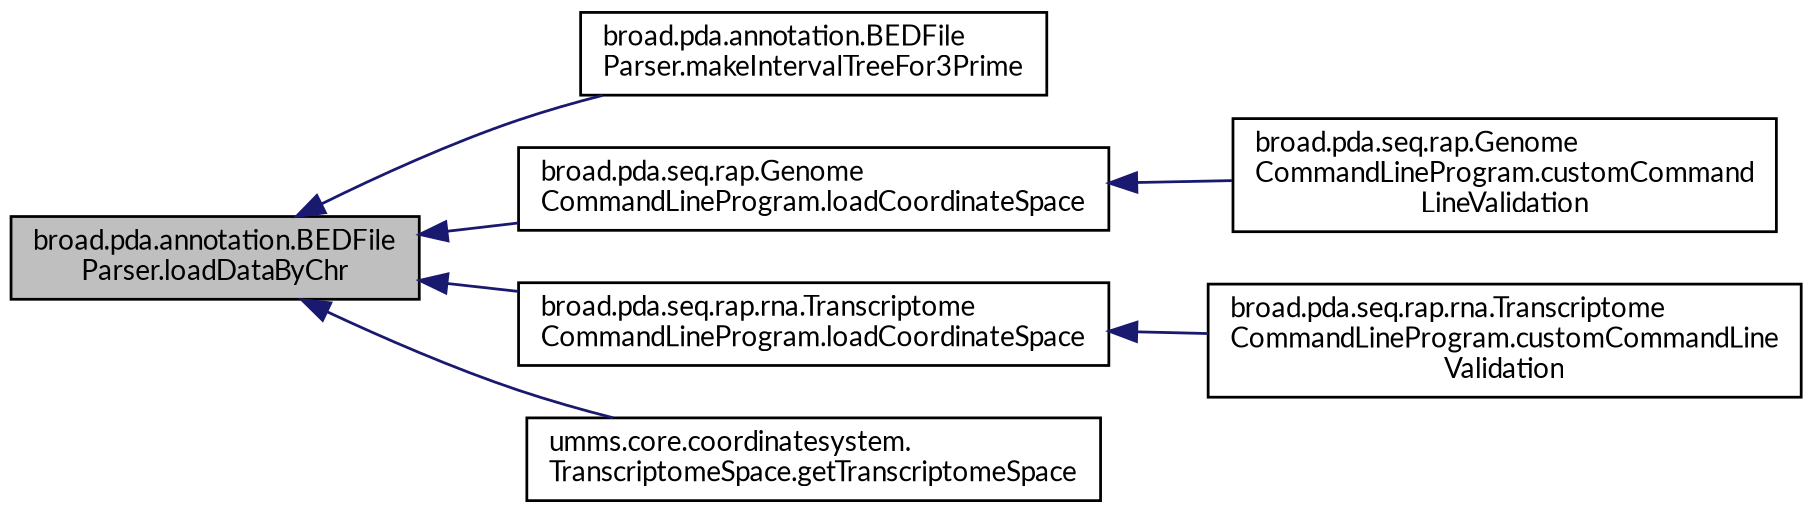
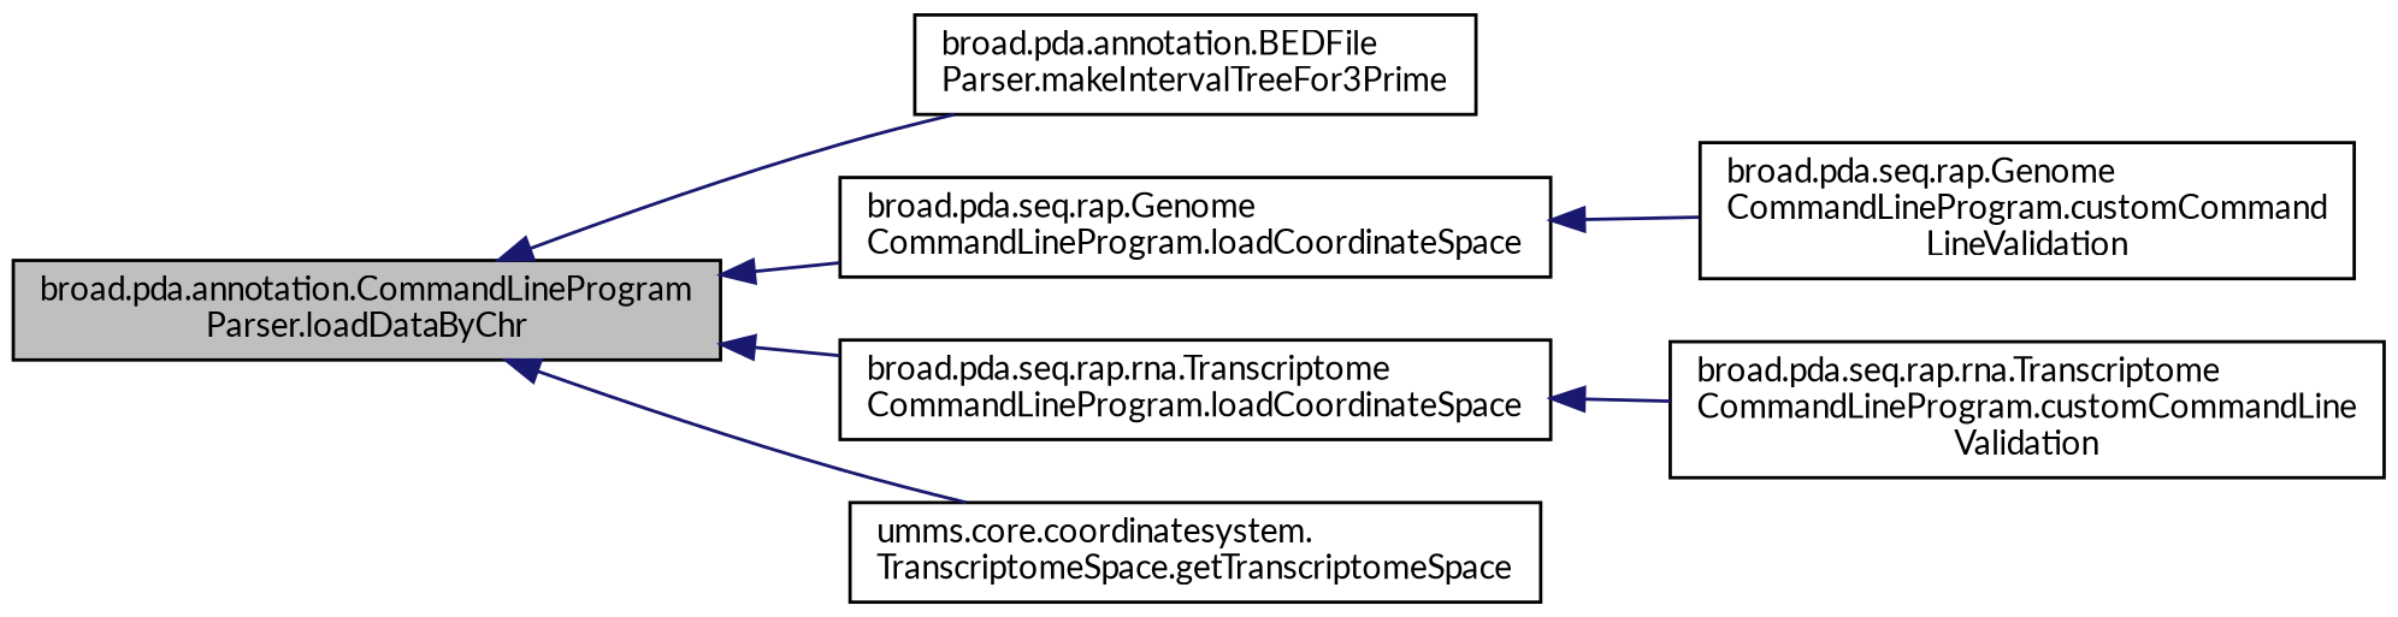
  digraph {
    rankdir=LR
    fontname=Lato
    node [color=black fillcolor=white fontname=Lato fontsize=10 shape=record style=filled]
    edge [color=midnightblue dir=back fontname=Lato fontsize=10 labelfontname=Helvetica labelfontsize=10 style=solid]
-   n1 [fillcolor=grey75 fontcolor=black height=0.2 label="broad.pda.annotation.BEDFile\lParser.loadDataByChr" width=0.4]
+   n1 [fillcolor=grey75 fontcolor=black height=0.2 label="broad.pda.annotation.CommandLineProgram\lParser.loadDataByChr" width=0.4]
    n2 [height=0.2 label="broad.pda.annotation.BEDFile\lParser.makeIntervalTreeFor3Prime" width=0.4]
    n3 [height=0.2 label="broad.pda.seq.rap.Genome\lCommandLineProgram.loadCoordinateSpace" width=0.4]
    n4 [height=0.2 label="broad.pda.seq.rap.rna.Transcriptome\lCommandLineProgram.loadCoordinateSpace" width=0.4]
    n5 [height=0.2 label="umms.core.coordinatesystem.\lTranscriptomeSpace.getTranscriptomeSpace" width=0.4]
    n6 [height=0.2 label="broad.pda.seq.rap.Genome\lCommandLineProgram.customCommand\lLineValidation" width=0.4]
    n7 [height=0.2 label="broad.pda.seq.rap.rna.Transcriptome\lCommandLineProgram.customCommandLine\lValidation" width=0.4]
    n1 -> n2
    n1 -> n3
    n1 -> n4
    n1 -> n5
    n3 -> n6
    n4 -> n7
  }
